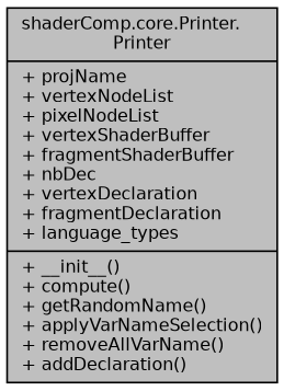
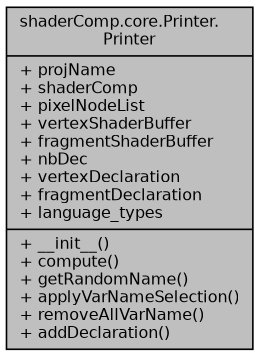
  digraph {
-   n1 [color=black fillcolor=grey75 fontcolor=black fontname=Helvetica fontsize=10 height=0.2 label="{shaderComp.core.Printer.\lPrinter\n|+ projName\l+ vertexNodeList\l+ pixelNodeList\l+ vertexShaderBuffer\l+ fragmentShaderBuffer\l+ nbDec\l+ vertexDeclaration\l+ fragmentDeclaration\l+ language_types\l|+ __init__()\l+ compute()\l+ getRandomName()\l+ applyVarNameSelection()\l+ removeAllVarName()\l+ addDeclaration()\l}" shape=record style=filled width=0.4]
+   n1 [color=black fillcolor=grey75 fontcolor=black fontname=Helvetica fontsize=10 height=0.2 label="{shaderComp.core.Printer.\lPrinter\n|+ projName\l+ shaderComp\l+ pixelNodeList\l+ vertexShaderBuffer\l+ fragmentShaderBuffer\l+ nbDec\l+ vertexDeclaration\l+ fragmentDeclaration\l+ language_types\l|+ __init__()\l+ compute()\l+ getRandomName()\l+ applyVarNameSelection()\l+ removeAllVarName()\l+ addDeclaration()\l}" shape=record style=filled width=0.4]
  }
